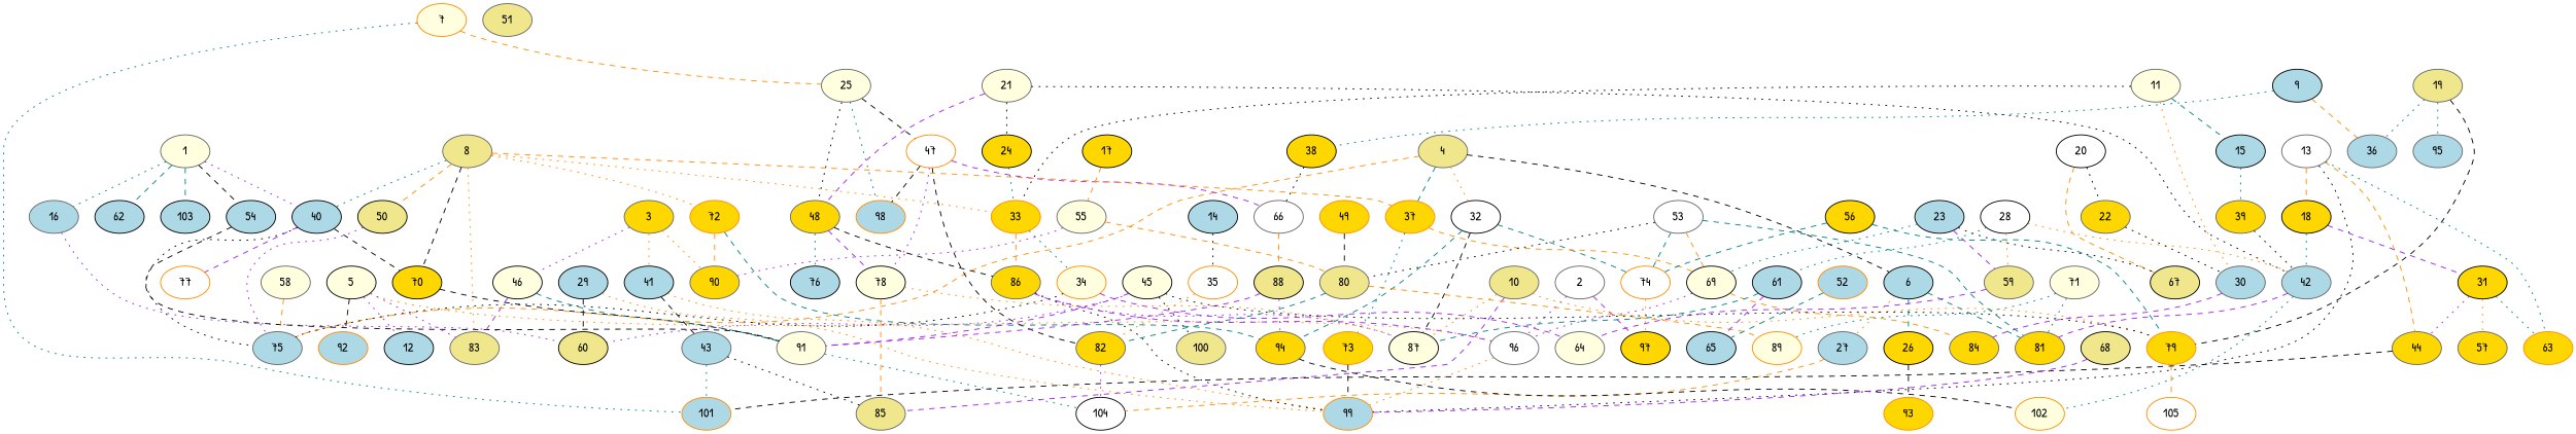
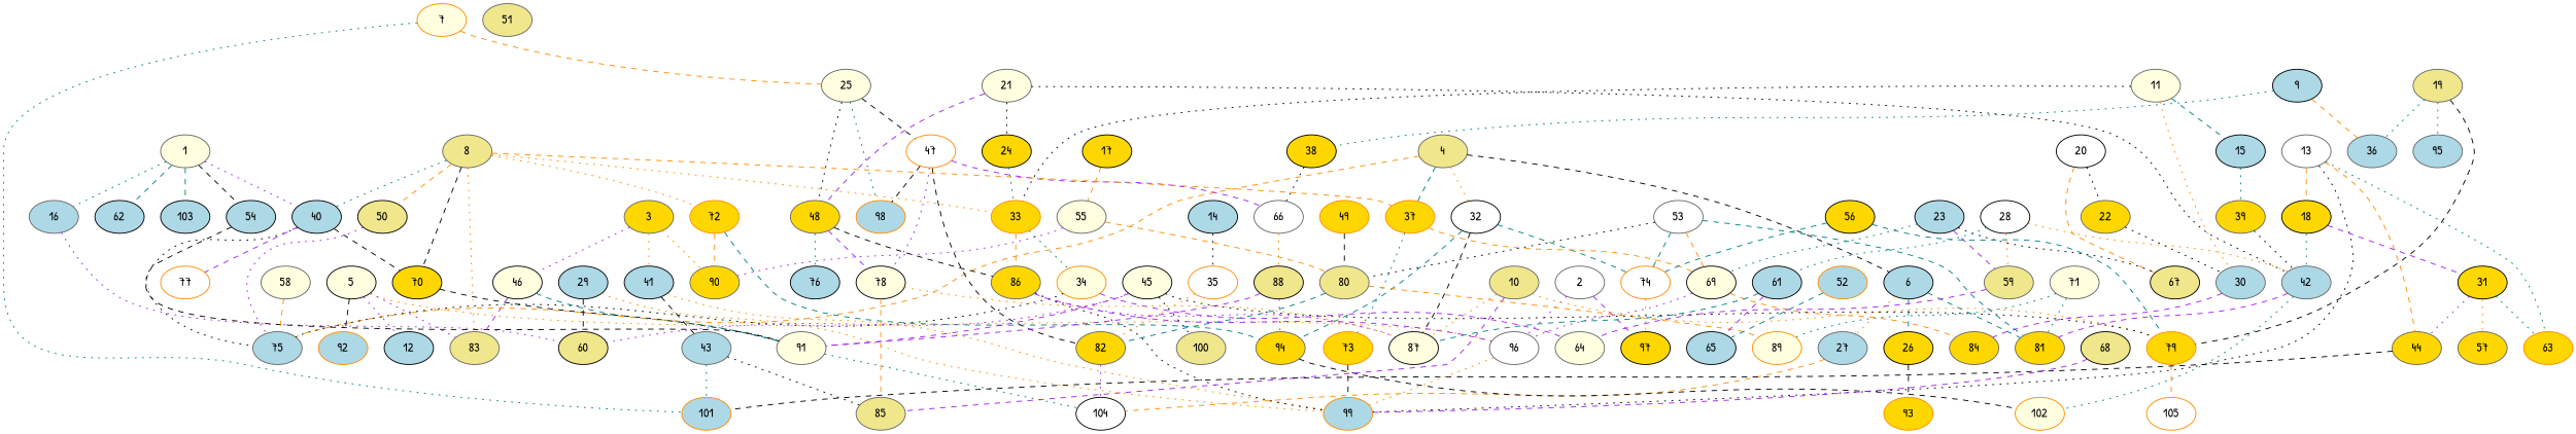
  graph {
    fontname="Patrick Hand"
    node [color=gray40 fillcolor=gold fontname="Patrick Hand" style=filled]
    edge [color=darkorange fontname="Patrick Hand" style=dotted]
    1 [fillcolor=lightyellow]
    16 [fillcolor=lightblue]
    40 [color=black fillcolor=lightblue]
    54 [color=black fillcolor=lightblue]
    62 [color=black fillcolor=lightblue]
    103 [color=black fillcolor=lightblue]
    60 [color=black fillcolor=khaki]
    75 [fillcolor=lightblue]
    70 [color=black]
    77 [color=darkorange fillcolor=white]
    91 [fillcolor=lightyellow]
    2 [fillcolor=white]
    96 [fillcolor=white]
    97 [color=black]
    99 [color=darkorange fillcolor=lightblue]
    41 [color=black fillcolor=lightblue]
    3
    46 [color=black fillcolor=lightyellow]
    90
    43 [fillcolor=lightblue]
    83 [fillcolor=khaki]
    4 [fillcolor=khaki]
    6 [color=black fillcolor=lightblue]
    32 [color=black fillcolor=white]
    37 [color=darkorange]
    26 [color=black]
    27 [fillcolor=lightblue]
    81
    87 [color=black fillcolor=lightyellow]
    74 [color=darkorange fillcolor=white]
    94
    69 [color=black fillcolor=lightyellow]
    73 [color=darkorange]
    5 [color=black fillcolor=lightyellow]
    12 [color=black fillcolor=lightblue]
    92 [color=darkorange fillcolor=lightblue]
    93 [color=darkorange]
    104 [color=black fillcolor=white]
    7 [color=darkorange fillcolor=lightyellow]
    25 [fillcolor=lightyellow]
    101 [color=darkorange fillcolor=lightblue]
    48
    47 [color=darkorange fillcolor=white]
    98 [color=darkorange fillcolor=lightblue]
    8 [fillcolor=khaki]
    33 [color=darkorange]
    50 [color=black fillcolor=khaki]
    72 [color=darkorange]
    34 [color=darkorange fillcolor=lightyellow]
    86
    9 [color=black fillcolor=lightblue]
    36 [fillcolor=lightblue]
    38 [color=black]
    66 [fillcolor=white]
    10 [fillcolor=khaki]
    79 [color=darkorange]
    85 [fillcolor=khaki]
    105 [color=darkorange fillcolor=white]
    11 [fillcolor=lightyellow]
    15 [color=black fillcolor=lightblue]
    30 [fillcolor=lightblue]
    39
    84
    13 [fillcolor=white]
    18 [color=black]
    44
    63 [color=darkorange]
    31 [color=black]
    42 [fillcolor=lightblue]
    14 [color=black fillcolor=lightblue]
    35 [color=darkorange fillcolor=white]
    82
    17 [color=black]
    55 [fillcolor=lightyellow]
    80 [fillcolor=khaki]
    57
    102 [color=darkorange fillcolor=lightyellow]
    19 [fillcolor=khaki]
    95 [fillcolor=lightblue]
    20 [color=black fillcolor=white]
    22
    67 [color=black fillcolor=khaki]
    21 [fillcolor=lightyellow]
    24 [color=black]
    78 [color=black fillcolor=lightyellow]
    76 [color=black fillcolor=lightblue]
    23 [color=black fillcolor=lightblue]
    59 [fillcolor=khaki]
    64 [fillcolor=lightyellow]
    28 [color=black fillcolor=white]
    61 [color=black fillcolor=lightblue]
    65 [color=black fillcolor=lightblue]
    29 [color=black fillcolor=lightblue]
    88 [color=black fillcolor=khaki]
    45 [color=black fillcolor=lightyellow]
    100 [fillcolor=khaki]
    49 [color=darkorange]
    89 [color=darkorange fillcolor=lightyellow]
    51 [fillcolor=khaki]
    52 [color=darkorange fillcolor=lightblue]
    53 [fillcolor=white]
    56 [color=black]
    58 [fillcolor=lightyellow]
    68 [color=black fillcolor=khaki]
    71 [fillcolor=lightyellow]
    1 -- 16 [color=teal]
    1 -- 40 [color=purple]
    1 -- 54 [color=black style=dashed]
    1 -- 62 [color=teal style=dashed]
    1 -- 103 [color=teal style=dashed]
    16 -- 60 [color=purple]
    40 -- 75 [color=black]
    40 -- 70 [color=black style=dashed]
    40 -- 77 [color=purple style=dashed]
    54 -- 91 [color=black style=dashed]
    70 -- 91 [color=black style=dashed]
    91 -- 104 [color=teal]
    2 -- 96 [color=purple]
    2 -- 97 [color=purple style=dashed]
    96 -- 99
    41 -- 99
    41 -- 43 [color=black style=dashed]
    3 -- 41
    3 -- 46 [color=purple]
    3 -- 90
    46 -- 91 [color=teal style=dashed]
    46 -- 83 [color=purple style=dashed]
    43 -- 101 [color=teal]
    43 -- 85 [color=black]
    4 -- 75 [style=dashed]
    4 -- 6 [color=black style=dashed]
    4 -- 32
    4 -- 37 [color=teal style=dashed]
    6 -- 26 [color=teal style=dashed]
    6 -- 27
    6 -- 81 [color=teal style=dashed]
    32 -- 87 [color=black style=dashed]
    32 -- 74 [color=teal style=dashed]
    32 -- 94 [color=teal style=dashed]
    37 -- 69 [style=dashed]
    37 -- 73 [color=teal]
    26 -- 93 [color=black style=dashed]
    27 -- 104 [style=dashed]
    74 -- 97
    94 -- 102 [color=black style=dashed]
    69 -- 96 [color=purple]
    69 -- 84 [style=dashed]
    73 -- 99 [color=black style=dashed]
    5 -- 96
    5 -- 83 [color=purple]
    5 -- 12 [color=purple]
    5 -- 92 [color=black style=dashed]
    7 -- 25 [style=dashed]
    7 -- 101 [color=teal]
    25 -- 48 [color=black]
    25 -- 47 [color=black style=dashed]
    25 -- 98 [color=teal]
    48 -- 86 [color=black style=dashed]
    48 -- 78 [color=purple style=dashed]
    48 -- 76 [color=teal]
    47 -- 98 [color=black style=dashed]
    47 -- 66 [color=purple style=dashed]
    47 -- 82 [color=black style=dashed]
    47 -- 78 [color=purple]
    8 -- 40 [color=teal]
    8 -- 70 [color=black style=dashed]
    8 -- 83
    8 -- 37 [style=dashed]
    8 -- 33
    8 -- 50 [style=dashed]
    8 -- 72
    33 -- 34 [color=teal]
    33 -- 86 [style=dashed]
    50 -- 75 [color=purple]
    72 -- 90 [style=dashed]
    72 -- 94 [color=teal style=dashed]
    34 -- 75 [color=black]
    34 -- 64 [color=purple style=dashed]
    86 -- 96 [color=purple style=dashed]
    86 -- 99 [color=black]
    86 -- 87 [color=purple]
    9 -- 36 [style=dashed]
    9 -- 38 [color=teal]
    38 -- 66 [color=black]
-   66 -- 88 [style=dashed]
+   66 -- 88
    10 -- 87
    10 -- 79
    10 -- 85 [color=purple style=dashed]
    79 -- 105 [style=dashed]
    11 -- 33 [color=black]
    11 -- 15 [color=teal style=dashed]
    11 -- 30
    15 -- 39 [color=teal]
    30 -- 84 [color=purple style=dashed]
    39 -- 42 [color=black]
    13 -- 99 [color=black]
    13 -- 18 [style=dashed]
    13 -- 44 [style=dashed]
    13 -- 63 [color=teal]
    18 -- 31 [color=purple style=dashed]
    18 -- 42 [color=teal]
    44 -- 101 [color=black style=dashed]
    31 -- 44 [color=purple]
    31 -- 63 [color=teal]
    31 -- 57
    42 -- 81 [color=purple style=dashed]
    42 -- 102 [color=teal]
    14 -- 35 [color=black]
    35 -- 82
    82 -- 104 [color=purple]
    17 -- 55 [style=dashed]
    55 -- 90 [color=purple]
    55 -- 80 [style=dashed]
    80 -- 82 [color=teal style=dashed]
    80 -- 89 [style=dashed]
    19 -- 36 [color=teal]
    19 -- 79 [color=black style=dashed]
    19 -- 95 [color=teal]
    20 -- 22 [color=black]
    20 -- 67 [style=dashed]
    22 -- 30 [color=black]
    21 -- 48 [color=purple style=dashed]
    21 -- 42 [color=black]
    21 -- 24 [color=black]
    24 -- 33 [color=teal]
    78 -- 87
    78 -- 85 [style=dashed]
    23 -- 69 [color=teal]
    23 -- 67 [color=black]
    23 -- 59 [color=purple style=dashed]
    59 -- 64 [color=purple style=dashed]
    28 -- 42
    28 -- 59
    28 -- 61 [color=teal]
    61 -- 87 [color=teal style=dashed]
    61 -- 65 [color=purple style=dashed]
    29 -- 60 [color=black style=dashed]
    29 -- 99
    88 -- 91 [color=purple style=dashed]
    88 -- 94 [color=purple]
    45 -- 60 [color=purple]
    45 -- 91 [color=purple style=dashed]
    45 -- 79 [color=black]
    45 -- 100 [color=black]
    49 -- 80 [color=black style=dashed]
    52 -- 65 [color=teal style=dashed]
    53 -- 81 [color=teal style=dashed]
    53 -- 74 [color=teal style=dashed]
    53 -- 69 [style=dashed]
    53 -- 80 [color=black]
    56 -- 74 [color=teal style=dashed]
    56 -- 79 [color=teal style=dashed]
    58 -- 75 [style=dashed]
    68 -- 99 [color=purple style=dashed]
    71 -- 81 [color=teal]
    71 -- 89 [color=teal]
  }
